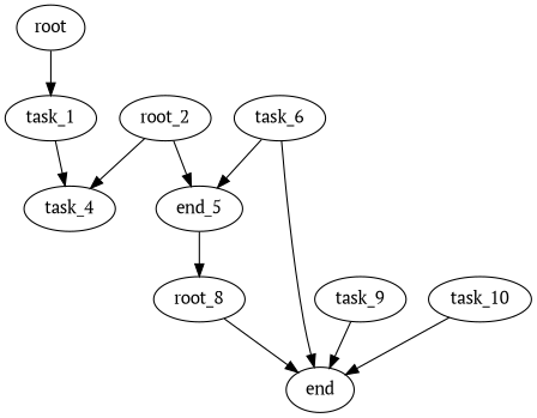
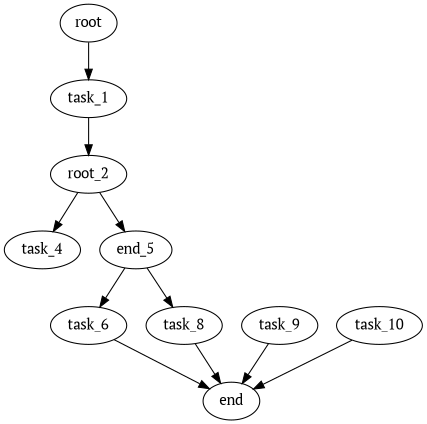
  digraph {
    fontname="PT Serif"
    node [fontname="PT Serif"]
    edge [fontname="PT Serif"]
    root
    task_1
    n3 [label=root_2]
    task_4
    n5 [label=end_5]
    task_6
-   task_8 [label=root_8]
+   task_8
    end
    task_9
    task_10
    root -> task_1
-   task_1 -> task_4
+   task_1 -> n3
    n3 -> task_4
    n3 -> n5
-   task_6 -> n5
+   n5 -> task_6
    n5 -> task_8
    task_6 -> end
    task_8 -> end
    task_9 -> end
    task_10 -> end
  }
